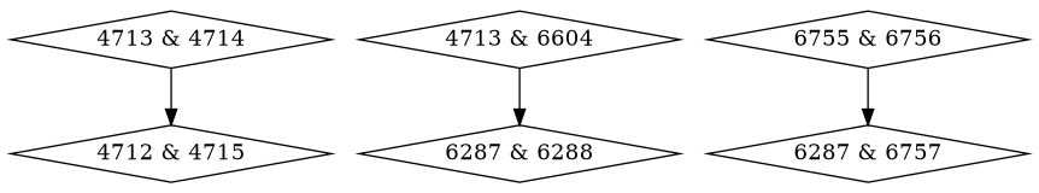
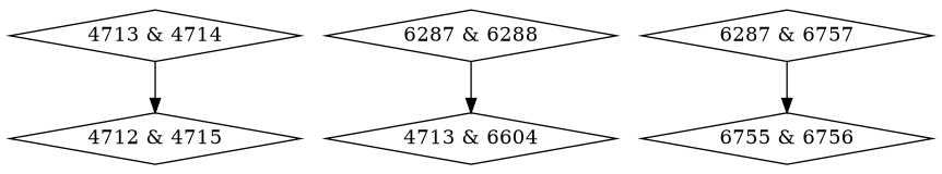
  digraph {
    node [shape=diamond]
    n1 [label="4712 & 4715"]
    n2 [label="4713 & 4714"]
    n3 [label="4713 & 6604"]
    n4 [label="6287 & 6288"]
    n5 [label="6287 & 6757"]
    n6 [label="6755 & 6756"]
    n2 -> n1
-   n3 -> n4
-   n6 -> n5
+   n4 -> n3
+   n5 -> n6
  }
